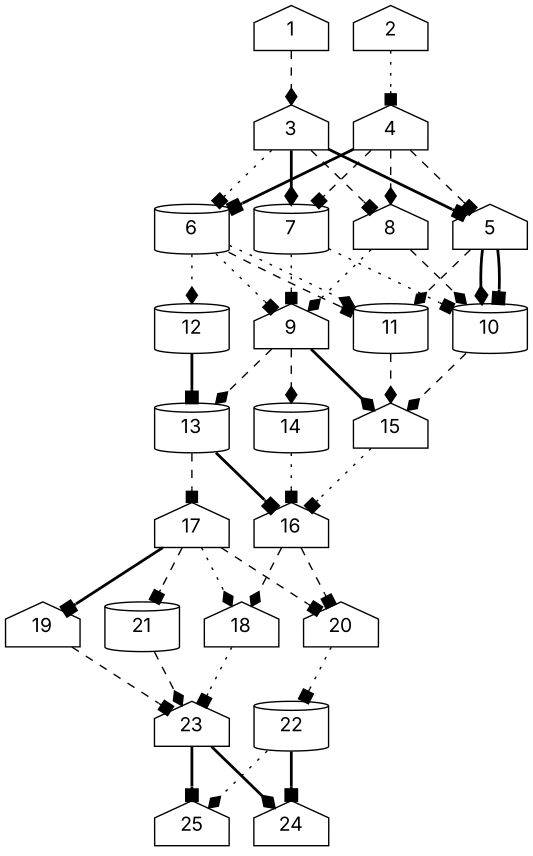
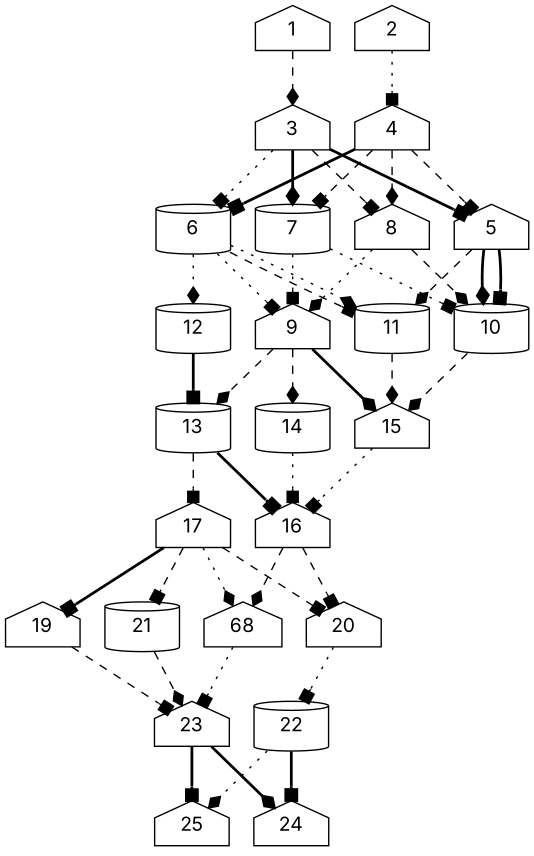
  digraph {
    fontname=Inter
    node [alpha=0.06 fontname=Inter shape=house]
    edge [arrowhead=box fontname=Inter style=dashed]
    1 [alpha=0.18 expect_size=44722176]
    3 [alpha=0.02 expect_size=10389504]
    5 [alpha=0.17 expect_size=22928384]
    6 [alpha=0.04 expect_size=23472128 shape=cylinder]
    7 [alpha=0.20 expect_size=33529856 shape=cylinder]
    8 [expect_size=17080320]
    10 [alpha=0.09 expect_size=36701184 shape=cylinder]
    11 [alpha=0.12 expect_size=29682688 shape=cylinder]
    9 [alpha=0.20 expect_size=14133248]
    12 [alpha=0.14 expect_size=25415680 shape=cylinder]
    2 [expect_size=21932032]
    4 [alpha=0.13 expect_size=42684416]
    15 [alpha=0.05 expect_size=26595328]
    13 [alpha=0.08 expect_size=39516160 shape=cylinder]
    14 [alpha=0.03 expect_size=43691008 shape=cylinder]
    16 [alpha=0.18 expect_size=19653632]
    17 [alpha=0.12 expect_size=29436928]
-   18 [alpha=0.11 expect_size=28948480]
+   18 [alpha=0.11 expect_size=28948480 label=68]
    20 [expect_size=43786240]
    19 [alpha=0.10 expect_size=43847680]
    21 [alpha=0.19 expect_size=18923520 shape=cylinder]
    23 [alpha=0.01 expect_size=32952320]
    22 [alpha=0.19 expect_size=47977472 shape=cylinder]
    24 [alpha=0.19 expect_size=5366784]
    25 [alpha=0.04 expect_size=11288576]
    1 -> 3 [arrowhead=diamond]
    3 -> 5 [style=bold]
    3 -> 6 [style=dotted]
    3 -> 7 [arrowhead=diamond style=bold]
    3 -> 8
    5 -> 10 [arrowhead=diamond style=bold]
    5 -> 10 [style=bold]
    5 -> 11 [arrowhead=diamond]
    6 -> 11
    6 -> 11 [arrowhead=diamond style=dotted]
    6 -> 9 [style=dotted]
    6 -> 12 [arrowhead=diamond style=dotted]
    7 -> 10 [style=dotted]
    7 -> 9 [style=dotted]
    8 -> 10 [arrowhead=diamond]
    8 -> 9 [arrowhead=diamond style=dotted]
    10 -> 15 [arrowhead=diamond]
    11 -> 15 [arrowhead=diamond]
    9 -> 15 [arrowhead=diamond style=bold]
    9 -> 13 [arrowhead=diamond]
    9 -> 14 [arrowhead=diamond]
    12 -> 13 [style=bold]
    2 -> 4 [style=dotted]
    4 -> 5
    4 -> 6 [style=bold]
    4 -> 7
    4 -> 8 [arrowhead=diamond]
    15 -> 16 [style=dotted]
    13 -> 16 [style=bold]
    13 -> 17
    14 -> 16 [style=dotted]
    16 -> 18 [arrowhead=diamond]
    16 -> 20
    17 -> 18 [arrowhead=diamond style=dotted]
    17 -> 20
    17 -> 19 [style=bold]
    17 -> 21
    18 -> 23 [style=dotted]
    20 -> 22 [style=dotted]
    19 -> 23
    21 -> 23 [arrowhead=diamond]
    23 -> 24 [arrowhead=diamond style=bold]
    23 -> 25 [style=bold]
    22 -> 24 [style=bold]
    22 -> 25 [arrowhead=diamond style=dotted]
  }
